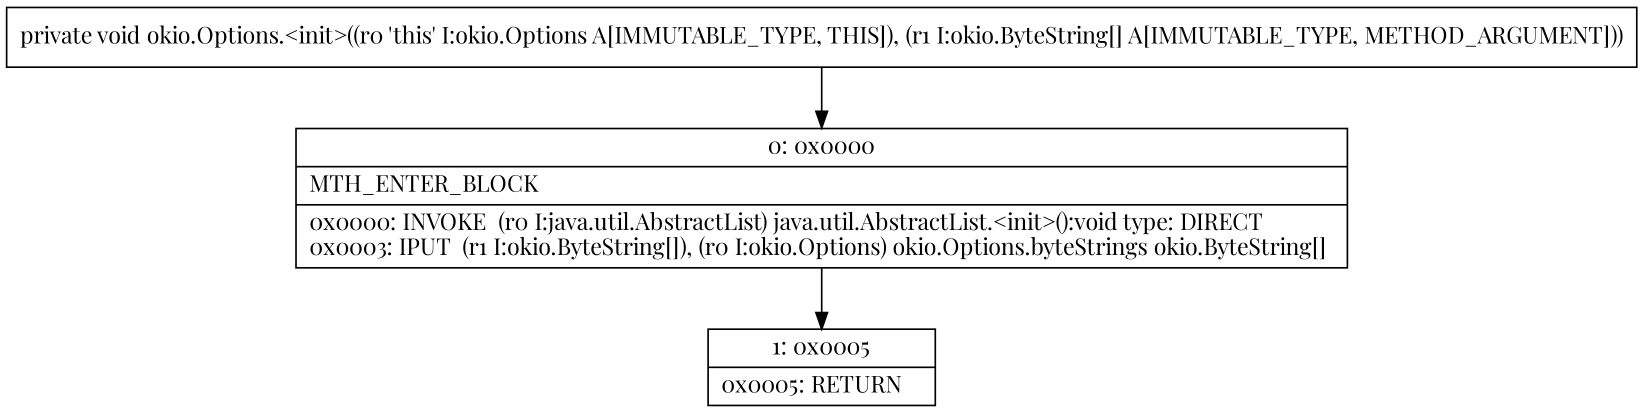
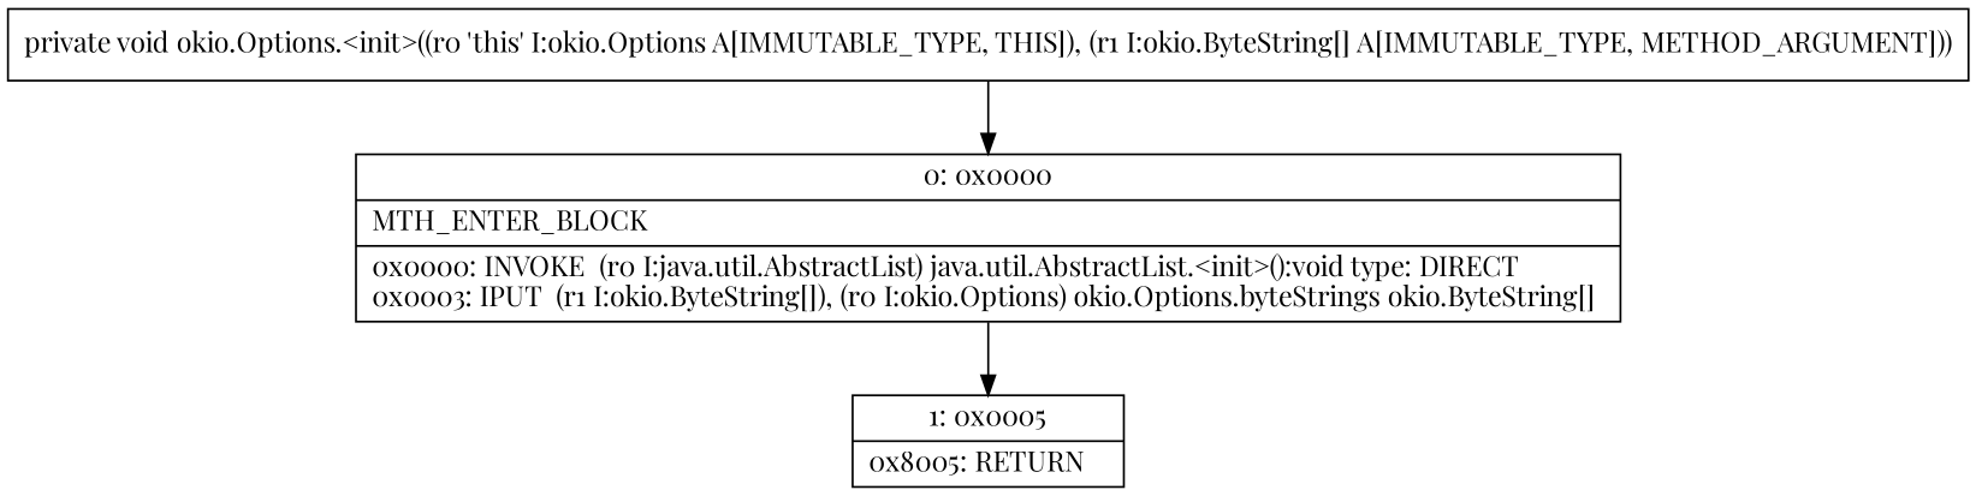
  digraph {
    fontname="Playfair Display"
    node [shape=record fontname="Playfair Display"]
    edge [fontname="Playfair Display"]
    n1 [label="{0\:\ 0x0000|MTH_ENTER_BLOCK\l|0x0000: INVOKE  (r0 I:java.util.AbstractList) java.util.AbstractList.\<init\>():void type: DIRECT \l0x0003: IPUT  (r1 I:okio.ByteString[]), (r0 I:okio.Options) okio.Options.byteStrings okio.ByteString[] \l}"]
-   n2 [label="{1\:\ 0x0005|0x0005: RETURN   \l}"]
+   n2 [label="{1\:\ 0x0005|0x8005: RETURN   \l}"]
    n3 [label="{private void okio.Options.\<init\>((r0 'this' I:okio.Options A[IMMUTABLE_TYPE, THIS]), (r1 I:okio.ByteString[] A[IMMUTABLE_TYPE, METHOD_ARGUMENT])) }"]
    n1 -> n2
    n3 -> n1
  }
